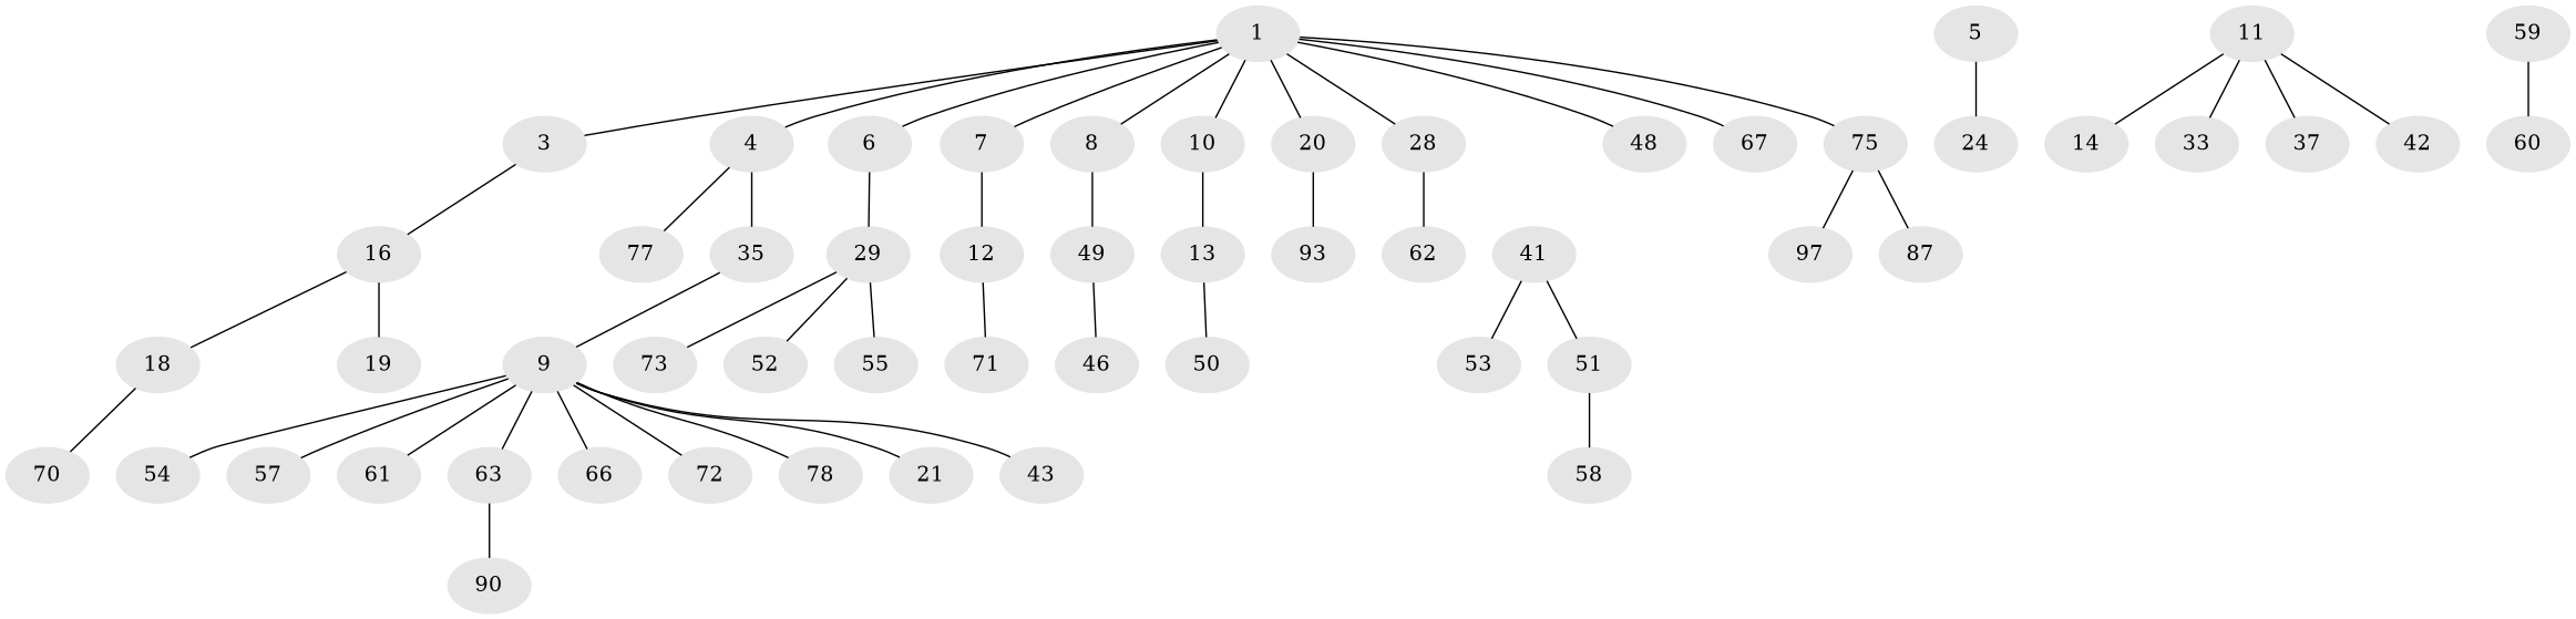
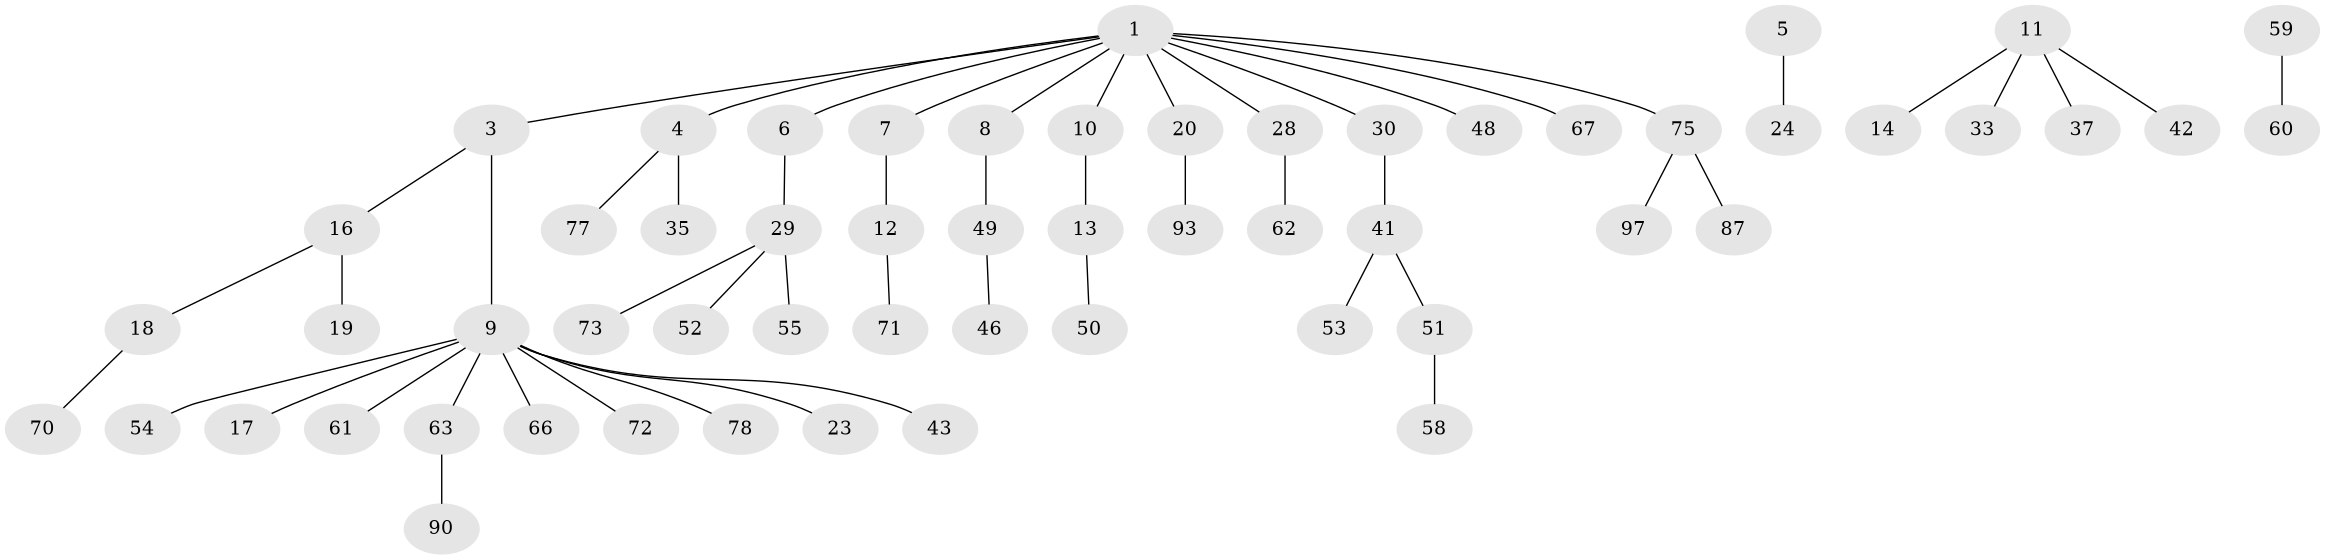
  graph {
    node [color=gray90 style=filled]
    1 [super="+2"]
    3
    4
    6
    7 [super="+26"]
    8
    10 [super="+38+65"]
    20 [super="+25"]
    28 [super="+47"]
+   30 [super="+32+95"]
    48 [super="+79+64"]
    67
    75
    9 [super="+27+22+15"]
    16
    35
    77 [super="+83"]
    5
    24
    29
    12 [super="+76+21"]
    n22 [label=49]
    13
    93
    62 [super="+69"]
    41 [super="+74"]
    87
    97
-   23 [label=21]
+   23
    43 [super="+56"]
    54 [super="+68"]
-   57
+   57 [label=17]
    61
    63
    66
    72 [super="+86"]
    78
    18 [super="+80+31+84"]
    19
    14 [super="+17"]
    11
    33 [super="+105+96"]
    37
    n44 [label=42]
    52
    55
    73 [super="+109"]
    71
    46
    60 [super="+104"]
    59
    90
    50
    70
    51 [super="+115"]
    53 [super="+82"]
    58
    1 -- 3
    1 -- 4
    1 -- 6
    1 -- 7
    1 -- 8
    1 -- 10
    1 -- 20
    1 -- 28
+   1 -- 30
    1 -- 48
    1 -- 67
    1 -- 75
-   35 -- 9
+   3 -- 9
    3 -- 16
    4 -- 35
    4 -- 77
    6 -- 29
    7 -- 12
    8 -- n22
    10 -- 13
    20 -- 93
    28 -- 62
+   30 -- 41
    75 -- 87
    75 -- 97
    9 -- 23
    9 -- 43
    9 -- 54
    9 -- 57
    9 -- 61
    9 -- 63
    9 -- 66
    9 -- 72
    9 -- 78
    16 -- 18
    16 -- 19
    5 -- 24
    29 -- 52
    29 -- 55
    29 -- 73
    12 -- 71
    n22 -- 46
    13 -- 50
    41 -- 51
    41 -- 53
    63 -- 90
    18 -- 70
    11 -- 14
    11 -- 33
    11 -- 37
    11 -- n44
    59 -- 60
    51 -- 58
  }
